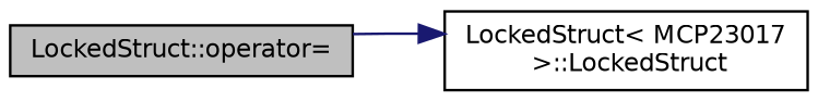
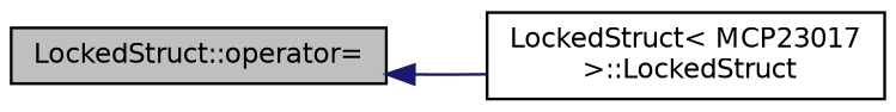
  digraph {
    rankdir=LR
    node [color=black fontname=Helvetica fontsize=10 shape=record style=filled]
    n1 [fillcolor=grey75 fontcolor=black height=0.2 label="LockedStruct::operator=" width=0.4]
    n2 [fillcolor=white height=0.2 label="LockedStruct\< MCP23017\l \>::LockedStruct" width=0.4]
-   n2 -> n1 [color=midnightblue dir=back fontname=Helvetica fontsize=10 labelfontname=Helvetica labelfontsize=10 style=solid]
+   n1 -> n2 [color=midnightblue dir=back fontname=Helvetica fontsize=10 labelfontname=Helvetica labelfontsize=10 style=solid]
  }
